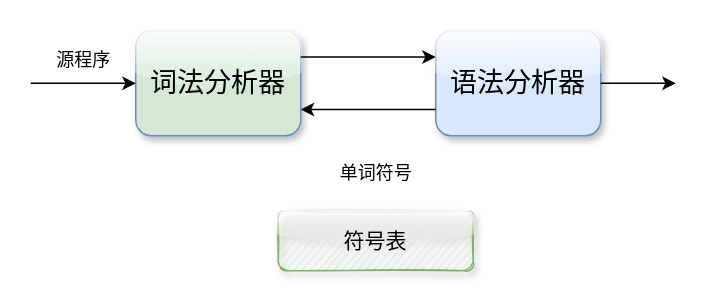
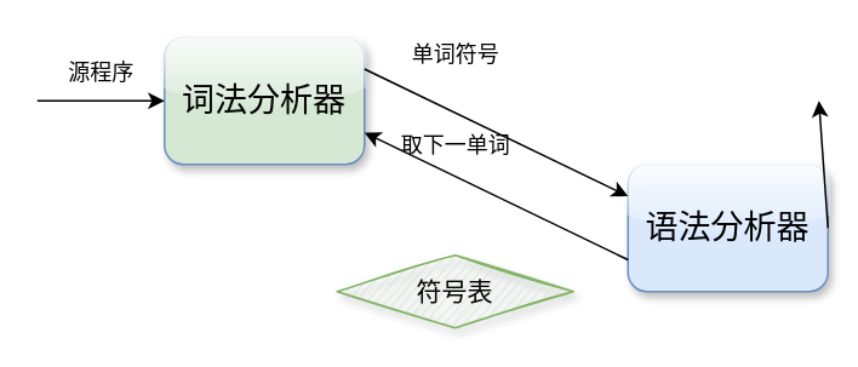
  <mxCell id="0" />
  <mxCell id="1" parent="0" />
  <mxCell id="2" value="&lt;font style=&quot;font-size: 18px&quot;&gt;词法分析器&lt;/font&gt;" style="rounded=1;whiteSpace=wrap;html=1;fillColor=#d5e8d4;strokeColor=#6c8ebf;glass=1;shadow=1;sketch=0;" vertex="1" parent="1"><mxGeometry x="90" y="20" width="110" height="70" as="geometry" /></mxCell>
- <mxCell id="3" value="&lt;font style=&quot;font-size: 18px&quot;&gt;语法分析器&lt;/font&gt;" style="rounded=1;whiteSpace=wrap;html=1;fillColor=#dae8fc;strokeColor=#6c8ebf;glass=1;shadow=1;sketch=0;" vertex="1" parent="1"><mxGeometry x="290" y="20" width="110" height="70" as="geometry" /></mxCell>
- <mxCell id="4" value="&lt;font style=&quot;font-size: 14px&quot;&gt;符号表&lt;/font&gt;" style="rounded=1;whiteSpace=wrap;html=1;sketch=1;glass=1;shadow=1;fillColor=#d5e8d4;strokeColor=#82b366;" vertex="1" parent="1"><mxGeometry x="185" y="140" width="130" height="40" as="geometry" /></mxCell>
+ <mxCell id="3" value="&lt;font style=&quot;font-size: 18px&quot;&gt;语法分析器&lt;/font&gt;" style="rounded=1;whiteSpace=wrap;html=1;fillColor=#dae8fc;strokeColor=#6c8ebf;glass=1;shadow=1;sketch=0;" vertex="1" parent="1"><mxGeometry x="345" y="90" width="110" height="70" as="geometry" /></mxCell>
+ <mxCell id="4" value="&lt;font style=&quot;font-size: 14px&quot;&gt;符号表&lt;/font&gt;" style="rhombus;whiteSpace=wrap;html=1;sketch=1;glass=1;shadow=1;fillColor=#d5e8d4;strokeColor=#82b366;" vertex="1" parent="1"><mxGeometry x="185" y="140" width="130" height="40" as="geometry" /></mxCell>
  <mxCell id="5" value="" style="endArrow=classic;html=1;exitX=1;exitY=0.25;exitDx=0;exitDy=0;entryX=0;entryY=0.25;entryDx=0;entryDy=0;" edge="1" parent="1" source="2" target="3"><mxGeometry width="50" height="50" relative="1" as="geometry"><mxPoint x="210" y="100" as="sourcePoint" /><mxPoint x="260" y="50" as="targetPoint" /></mxGeometry></mxCell>
  <mxCell id="6" value="" style="endArrow=classic;html=1;exitX=0;exitY=0.75;exitDx=0;exitDy=0;entryX=1;entryY=0.75;entryDx=0;entryDy=0;" edge="1" parent="1" source="3" target="2"><mxGeometry width="50" height="50" relative="1" as="geometry"><mxPoint x="390" y="180" as="sourcePoint" /><mxPoint x="440" y="130" as="targetPoint" /></mxGeometry></mxCell>
  <mxCell id="7" value="" style="endArrow=classic;html=1;entryX=0;entryY=0.5;entryDx=0;entryDy=0;" edge="1" parent="1"><mxGeometry width="50" height="50" relative="1" as="geometry"><mxPoint x="20" y="55" as="sourcePoint" /><mxPoint x="90" y="55" as="targetPoint" /></mxGeometry></mxCell>
  <mxCell id="8" value="" style="endArrow=classic;html=1;exitX=1;exitY=0.5;exitDx=0;exitDy=0;" edge="1" parent="1" source="3"><mxGeometry width="50" height="50" relative="1" as="geometry"><mxPoint x="380" y="220" as="sourcePoint" /><mxPoint x="450" y="55" as="targetPoint" /></mxGeometry></mxCell>
- <mxCell id="9" value="单词符号" style="text;html=1;align=center;verticalAlign=middle;resizable=0;points=[];autosize=1;" vertex="1" parent="1"><mxGeometry x="220" y="105" width="60" height="20" as="geometry" /></mxCell>
+ <mxCell id="9" value="单词符号" style="text;html=1;align=center;verticalAlign=middle;resizable=0;points=[];autosize=1;" vertex="1" parent="1"><mxGeometry x="220" y="20" width="60" height="20" as="geometry" /></mxCell>
+ <mxCell id="10" value="取下一单词" style="text;html=1;align=center;verticalAlign=middle;resizable=0;points=[];autosize=1;" vertex="1" parent="1"><mxGeometry x="210" y="70" width="80" height="20" as="geometry" /></mxCell>
  <mxCell id="11" value="源程序" style="text;html=1;align=center;verticalAlign=middle;resizable=0;points=[];autosize=1;" vertex="1" parent="1"><mxGeometry x="30" y="30" width="50" height="20" as="geometry" /></mxCell>
